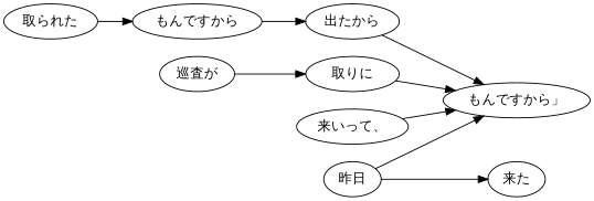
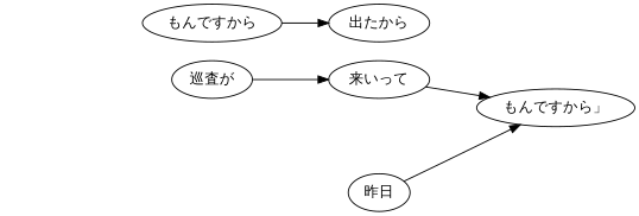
  digraph {
    rankdir=LR
-   n1 [label="取られた"]
    n2 [label="もんですから"]
    n3 [label="出たから"]
    n4 [label="もんですから」"]
-   n5 [label="取りに"]
-   n6 [label="来いって、"]
+   n5 [label="来いって"]
    n7 [label="昨日"]
-   n8 [label="来た"]
    n9 [label="巡査が"]
-   n1 -> n2
    n2 -> n3
-   n3 -> n4
    n5 -> n4
-   n6 -> n4
    n7 -> n4
-   n7 -> n8
    n9 -> n5
  }
